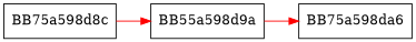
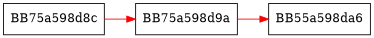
  digraph {
    rankdir=LR
    splines=ortho
    node [shape=box]
    edge [color=red]
    BB75a598d8c
-   BB75a598d9a [label=BB55a598d9a]
-   BB75a598da6
+   BB75a598d9a
+   BB75a598da6 [label=BB55a598da6]
    BB75a598d8c -> BB75a598d9a
    BB75a598d9a -> BB75a598da6
  }
